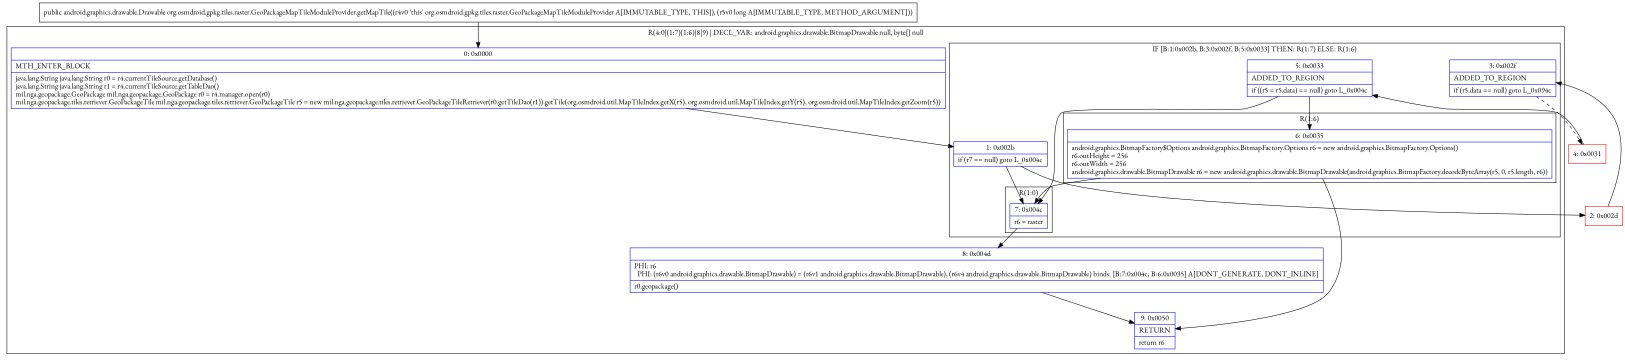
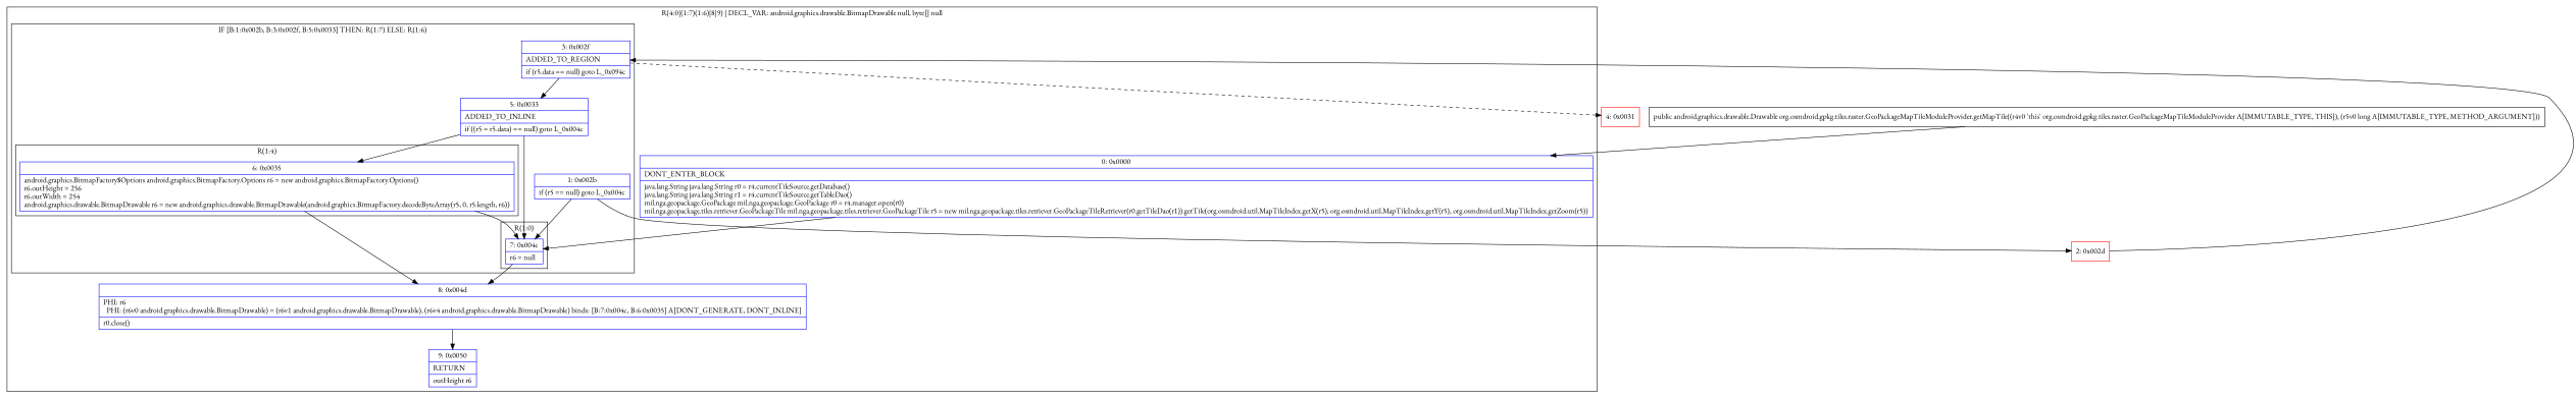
  digraph {
    fontname="EB Garamond"
    node [color=blue fontname="EB Garamond" shape=record]
    edge [fontname="EB Garamond"]
-   n1 [label="{7\:\ 0x004c|r6 = raster\l}"]
-   n2 [label="{6\:\ 0x0035|android.graphics.BitmapFactory$Options android.graphics.BitmapFactory.Options r6 = new android.graphics.BitmapFactory.Options()\lr6.outHeight = 256\lr6.outWidth = 256\landroid.graphics.drawable.BitmapDrawable r6 = new android.graphics.drawable.BitmapDrawable(android.graphics.BitmapFactory.decodeByteArray(r5, 0, r5.length, r6))\l}"]
-   n3 [label="{1\:\ 0x002b|if (r7 == null) goto L_0x004c\l}"]
+   n1 [label="{7\:\ 0x004c|r6 = null\l}"]
+   n2 [label="{6\:\ 0x0035|android.graphics.BitmapFactory$Options android.graphics.BitmapFactory.Options r6 = new android.graphics.BitmapFactory.Options()\lr6.outHeight = 256\lr6.outWidth = 254\landroid.graphics.drawable.BitmapDrawable r6 = new android.graphics.drawable.BitmapDrawable(android.graphics.BitmapFactory.decodeByteArray(r5, 0, r5.length, r6))\l}"]
+   n3 [label="{1\:\ 0x002b|if (r5 == null) goto L_0x004c\l}"]
    n4 [label="{3\:\ 0x002f|ADDED_TO_REGION\l|if (r5.data == null) goto L_0x094c\l}"]
-   n5 [label="{5\:\ 0x0033|ADDED_TO_REGION\l|if ((r5 = r5.data) == null) goto L_0x004c\l}"]
-   n6 [label="{0\:\ 0x0000|MTH_ENTER_BLOCK\l|java.lang.String java.lang.String r0 = r4.currentTileSource.getDatabase()\ljava.lang.String java.lang.String r1 = r4.currentTileSource.getTableDao()\lmil.nga.geopackage.GeoPackage mil.nga.geopackage.GeoPackage r0 = r4.manager.open(r0)\lmil.nga.geopackage.tiles.retriever.GeoPackageTile mil.nga.geopackage.tiles.retriever.GeoPackageTile r5 = new mil.nga.geopackage.tiles.retriever.GeoPackageTileRetriever(r0.getTileDao(r1)).getTile(org.osmdroid.util.MapTileIndex.getX(r5), org.osmdroid.util.MapTileIndex.getY(r5), org.osmdroid.util.MapTileIndex.getZoom(r5))\l}"]
-   n7 [label="{8\:\ 0x004d|PHI: r6 \l  PHI: (r6v0 android.graphics.drawable.BitmapDrawable) = (r6v1 android.graphics.drawable.BitmapDrawable), (r6v4 android.graphics.drawable.BitmapDrawable) binds: [B:7:0x004c, B:6:0x0035] A[DONT_GENERATE, DONT_INLINE]\l|r0.geopackage()\l}"]
-   n8 [label="{9\:\ 0x0050|RETURN\l|return r6\l}"]
+   n5 [label="{5\:\ 0x0033|ADDED_TO_INLINE\l|if ((r5 = r5.data) == null) goto L_0x004c\l}"]
+   n6 [label="{0\:\ 0x0000|DONT_ENTER_BLOCK\l|java.lang.String java.lang.String r0 = r4.currentTileSource.getDatabase()\ljava.lang.String java.lang.String r1 = r4.currentTileSource.getTableDao()\lmil.nga.geopackage.GeoPackage mil.nga.geopackage.GeoPackage r0 = r4.manager.open(r0)\lmil.nga.geopackage.tiles.retriever.GeoPackageTile mil.nga.geopackage.tiles.retriever.GeoPackageTile r5 = new mil.nga.geopackage.tiles.retriever.GeoPackageTileRetriever(r0.getTileDao(r1)).getTile(org.osmdroid.util.MapTileIndex.getX(r5), org.osmdroid.util.MapTileIndex.getY(r5), org.osmdroid.util.MapTileIndex.getZoom(r5))\l}"]
+   n7 [label="{8\:\ 0x004d|PHI: r6 \l  PHI: (r6v0 android.graphics.drawable.BitmapDrawable) = (r6v1 android.graphics.drawable.BitmapDrawable), (r6v4 android.graphics.drawable.BitmapDrawable) binds: [B:7:0x004c, B:6:0x0035] A[DONT_GENERATE, DONT_INLINE]\l|r0.close()\l}"]
+   n8 [label="{9\:\ 0x0050|RETURN\l|outHeight r6\l}"]
    n9 [color=red label="{2\:\ 0x002d}"]
    n10 [color=red label="{4\:\ 0x0031}"]
    n11 [label="{public android.graphics.drawable.Drawable org.osmdroid.gpkg.tiles.raster.GeoPackageMapTileModuleProvider.getMapTile((r4v0 'this' org.osmdroid.gpkg.tiles.raster.GeoPackageMapTileModuleProvider A[IMMUTABLE_TYPE, THIS]), (r5v0 long A[IMMUTABLE_TYPE, METHOD_ARGUMENT])) }" color=""]
    subgraph cluster_1 {
      label="R(4:0|(1:7)(1:6)|8|9) | DECL_VAR: android.graphics.drawable.BitmapDrawable null, byte[] null\l"
      n6
      n7
      n8
      subgraph cluster_2 {
        label="IF [B:1:0x002b, B:3:0x002f, B:5:0x0033] THEN: R(1:7) ELSE: R(1:6)"
        n3
        n4
        n5
        subgraph cluster_3 {
          label="R(1:0)"
          n1
        }
        subgraph cluster_4 {
-         label="R(1:6)"
+         label="R(1:4)"
          n2
        }
      }
    }
    n1 -> n7
    n2 -> n1
-   n2 -> n8
+   n2 -> n7
    n3 -> n1
    n3 -> n9 [style=solid]
    n4 -> n10 [style=dashed]
    n5 -> n1
    n5 -> n2 [style=solid]
-   n6 -> n3
+   n6 -> n1
    n7 -> n8
    n9 -> n4
-   n10 -> n5
+   n4 -> n5
    n11 -> n6
  }
